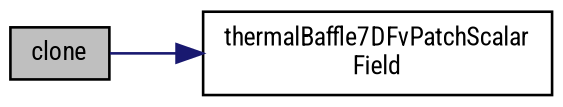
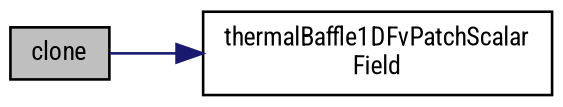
  digraph {
    rankdir=LR
    fontname="Roboto Condensed"
    node [color=black fontname="Roboto Condensed" fontsize=10 shape=record]
    n1 [fillcolor=grey75 fontcolor=black height=0.2 label=clone style=filled width=0.4]
-   n2 [height=0.2 label="thermalBaffle7DFvPatchScalar\lField" width=0.4]
+   n2 [height=0.2 label="thermalBaffle1DFvPatchScalar\lField" width=0.4]
    n1 -> n2 [color=midnightblue fontname="Roboto Condensed" fontsize=10 labelfontname=Helvetica labelfontsize=10 style=solid]
  }
